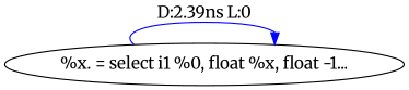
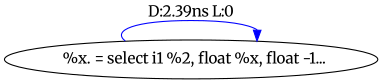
  digraph {
    rankdir=LR
    fontname=Merriweather
-   n1 [label="%x. = select i1 %0, float %x, float -1..." fontname=Merriweather]
+   n1 [label="  %x. = select i1 %2, float %x, float -1..." fontname=Merriweather]
    n1 -> n1 [color=blue label="D:2.39ns L:0" fontname=Merriweather]
  }
